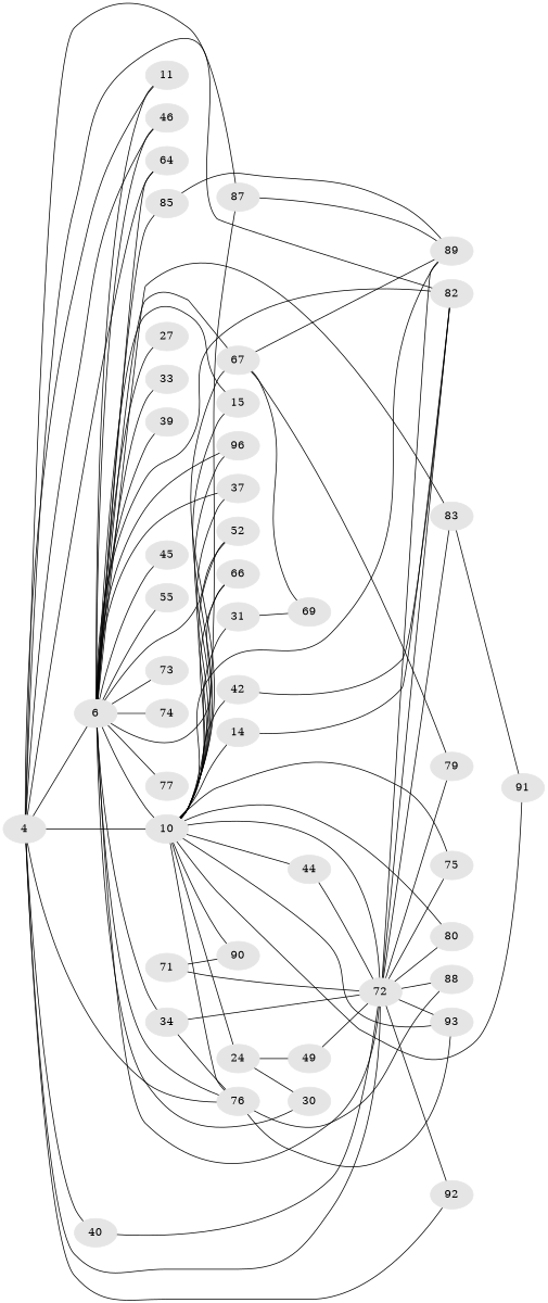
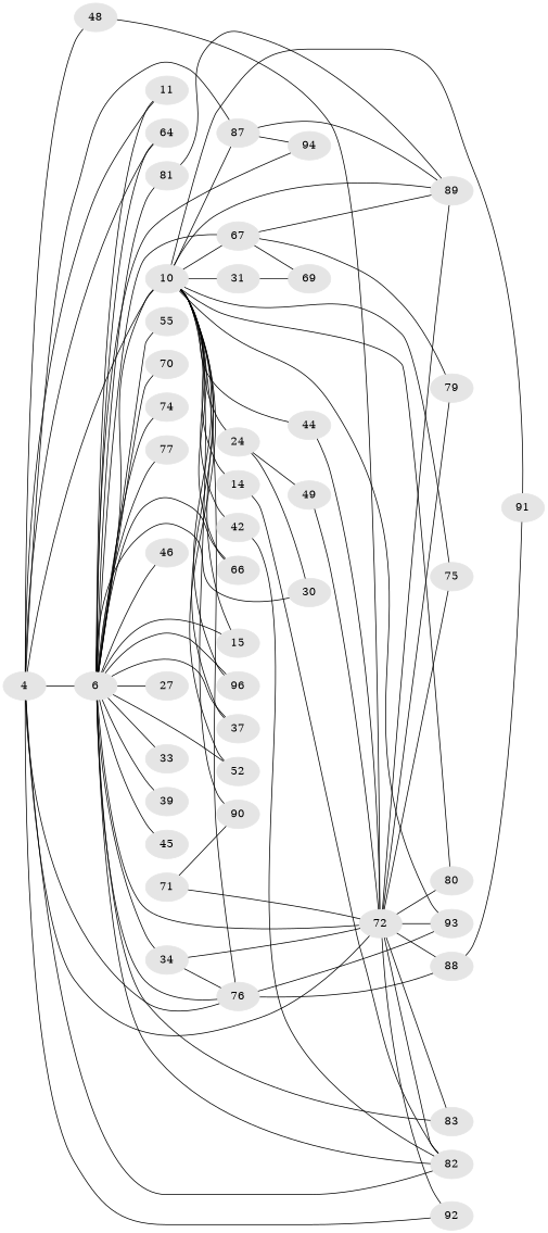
  graph {
    rankdir=LR
    node [color=gray90 style=filled]
    4 [super="+2"]
    6 [super="+3+5"]
    10 [super="+9"]
    11
-   40
+   40 [label=48]
    46
    64
    72 [super="+54+35+8+47+59"]
    76 [super="+58"]
    82 [super="+57+78+62+73"]
    87 [super="+68+25"]
    92
    15
    n14 [label=96]
    27 [super="+19"]
    30
    33
    37
    39
    45
    52
    55
    n23 [label=66]
    67 [super="+66+65"]
-   70 [label=73]
+   70
    74
    77
-   81 [super="+56" label=85]
+   81 [super="+56"]
    83 [super="+38"]
+   94
    34
    90 [super="+32"]
    14
    24
    31
    42
    44
    75
    80 [super="+17+21"]
    89 [super="+41+85+86"]
    91 [super="+84"]
    93 [super="+16+29"]
    79
    88
    69
    49
    71
    4 -- 6 [weight=8]
    4 -- 10 [weight=4]
    4 -- 11
    4 -- 40
-   4 -- 46
    4 -- 64
    4 -- 72 [weight=4]
    4 -- 76 [weight=4]
    4 -- 82
    4 -- 87
    4 -- 92
    6 -- 10 [weight=8]
    6 -- 11
    6 -- 46
    6 -- 64
    6 -- 72 [weight=12]
    6 -- 76 [weight=3]
    6 -- 82 [weight=6]
    6 -- 15
    6 -- n14
    6 -- 27 [weight=4]
    6 -- 30
    6 -- 33
    6 -- 37
    6 -- 39 [weight=2]
    6 -- 45 [weight=2]
    6 -- 52
    6 -- 55 [weight=2]
    6 -- n23
    6 -- 67 [weight=3]
    6 -- 70 [weight=2]
    6 -- 74 [weight=2]
    6 -- 77
    6 -- 81 [weight=3]
    6 -- 83 [weight=2]
+   6 -- 94
    6 -- 34
-   10 -- 72 [weight=5]
    10 -- 76 [weight=2]
    10 -- 87 [weight=3]
    10 -- 15
    10 -- n14
    10 -- 37
    10 -- 52
    10 -- n23
    10 -- 67 [weight=4]
    10 -- 90 [weight=2]
    10 -- 14 [weight=2]
    10 -- 24 [weight=2]
    10 -- 31 [weight=2]
    10 -- 42 [weight=2]
    10 -- 44
    10 -- 75
    10 -- 80
    10 -- 89
    10 -- 91
    10 -- 93
    40 -- 72
    72 -- 82
    72 -- 92
    72 -- 83
    72 -- 75
    72 -- 80 [weight=3]
    72 -- 89 [weight=2]
    72 -- 93 [weight=2]
    72 -- 79
    72 -- 88
    76 -- 93
    76 -- 88
+   87 -- 94
    87 -- 89
    67 -- 89
    67 -- 79
    67 -- 69
    81 -- 89
-   83 -- 91
+   88 -- 91
    34 -- 72
    34 -- 76
    14 -- 82
    24 -- 30
    24 -- 49
    31 -- 69
    42 -- 82
    44 -- 72
    49 -- 72
    71 -- 72
    71 -- 90
  }
